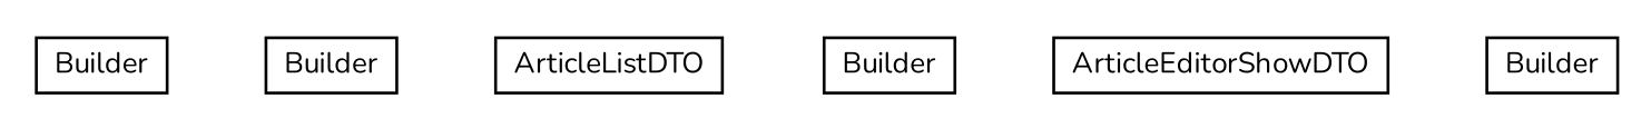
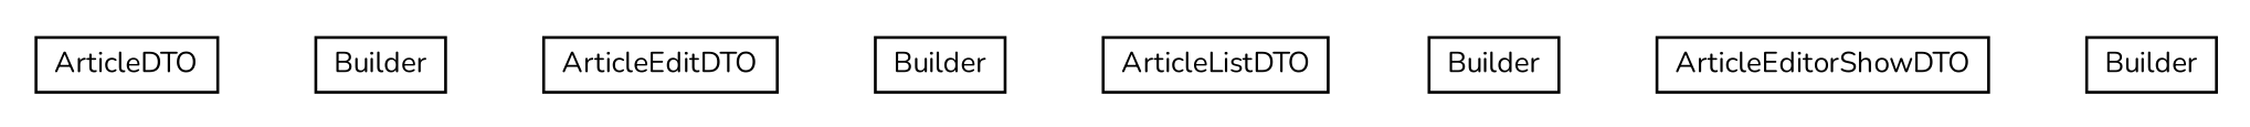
  digraph {
    nodesep=0.25
    ranksep=0.5
    fontname=Nunito
    node [fontcolor=black fontname=Nunito fontsize=10.0 shape=plaintext]
+   n1 [label=<<table title="cn.edu.uestc.acmicpc.db.dto.impl.article.ArticleDTO" border="0" cellborder="1" cellspacing="0" cellpadding="2" port="p" href="./ArticleDTO.html"> 		<tr><td><table border="0" cellspacing="0" cellpadding="1"> <tr><td align="center" balign="center"> ArticleDTO </td></tr> 		</table></td></tr> 		</table>>]
    n2 [label=<<table title="cn.edu.uestc.acmicpc.db.dto.impl.article.ArticleDTO.Builder" border="0" cellborder="1" cellspacing="0" cellpadding="2" port="p" href="./ArticleDTO.Builder.html"> 		<tr><td><table border="0" cellspacing="0" cellpadding="1"> <tr><td align="center" balign="center"> Builder </td></tr> 		</table></td></tr> 		</table>>]
+   n3 [label=<<table title="cn.edu.uestc.acmicpc.db.dto.impl.article.ArticleEditDTO" border="0" cellborder="1" cellspacing="0" cellpadding="2" port="p" href="./ArticleEditDTO.html"> 		<tr><td><table border="0" cellspacing="0" cellpadding="1"> <tr><td align="center" balign="center"> ArticleEditDTO </td></tr> 		</table></td></tr> 		</table>>]
    n4 [label=<<table title="cn.edu.uestc.acmicpc.db.dto.impl.article.ArticleEditDTO.Builder" border="0" cellborder="1" cellspacing="0" cellpadding="2" port="p" href="./ArticleEditDTO.Builder.html"> 		<tr><td><table border="0" cellspacing="0" cellpadding="1"> <tr><td align="center" balign="center"> Builder </td></tr> 		</table></td></tr> 		</table>>]
    n5 [label=<<table title="cn.edu.uestc.acmicpc.db.dto.impl.article.ArticleListDTO" border="0" cellborder="1" cellspacing="0" cellpadding="2" port="p" href="./ArticleListDTO.html"> 		<tr><td><table border="0" cellspacing="0" cellpadding="1"> <tr><td align="center" balign="center"> ArticleListDTO </td></tr> 		</table></td></tr> 		</table>>]
    n6 [label=<<table title="cn.edu.uestc.acmicpc.db.dto.impl.article.ArticleListDTO.Builder" border="0" cellborder="1" cellspacing="0" cellpadding="2" port="p" href="./ArticleListDTO.Builder.html"> 		<tr><td><table border="0" cellspacing="0" cellpadding="1"> <tr><td align="center" balign="center"> Builder </td></tr> 		</table></td></tr> 		</table>>]
    n7 [label=<<table title="cn.edu.uestc.acmicpc.db.dto.impl.article.ArticleEditorShowDTO" border="0" cellborder="1" cellspacing="0" cellpadding="2" port="p" href="./ArticleEditorShowDTO.html"> 		<tr><td><table border="0" cellspacing="0" cellpadding="1"> <tr><td align="center" balign="center"> ArticleEditorShowDTO </td></tr> 		</table></td></tr> 		</table>>]
    n8 [label=<<table title="cn.edu.uestc.acmicpc.db.dto.impl.article.ArticleEditorShowDTO.Builder" border="0" cellborder="1" cellspacing="0" cellpadding="2" port="p" href="./ArticleEditorShowDTO.Builder.html"> 		<tr><td><table border="0" cellspacing="0" cellpadding="1"> <tr><td align="center" balign="center"> Builder </td></tr> 		</table></td></tr> 		</table>>]
  }
